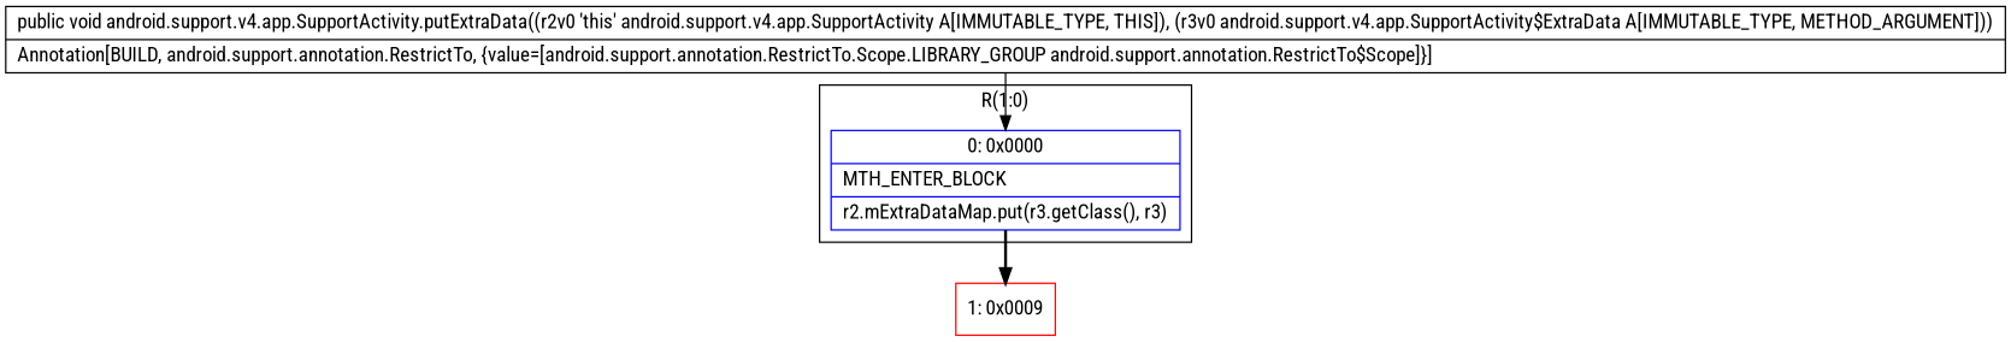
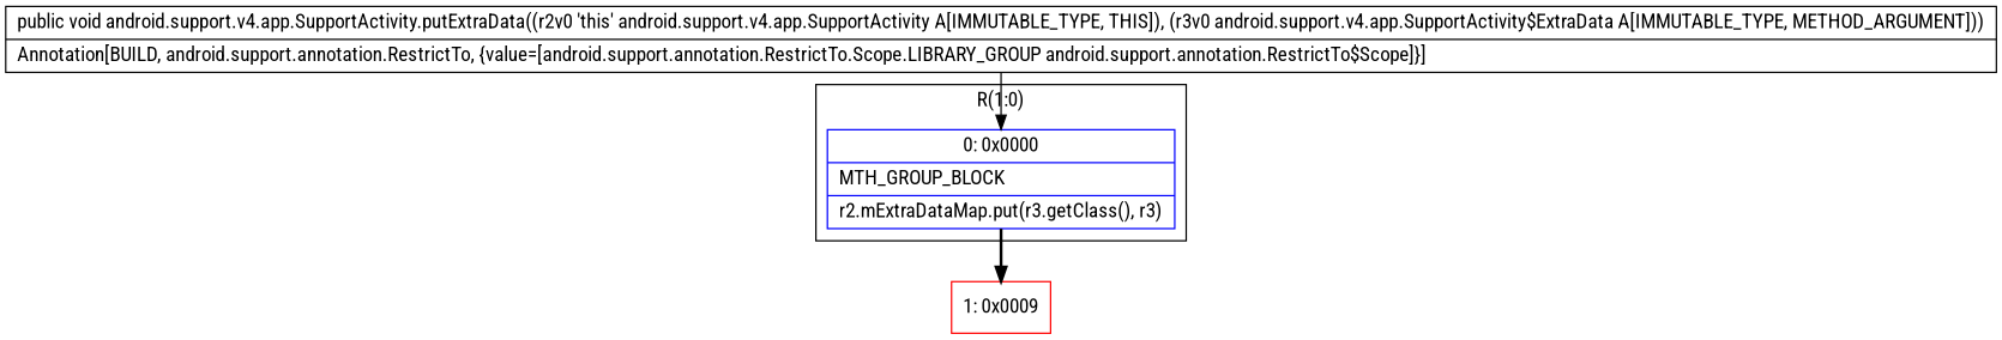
  digraph {
    fontname="Roboto Condensed"
    node [shape=record fontname="Roboto Condensed"]
    edge [fontname="Roboto Condensed"]
-   n1 [color=blue label="{0\:\ 0x0000|MTH_ENTER_BLOCK\l|r2.mExtraDataMap.put(r3.getClass(), r3)\l}"]
+   n1 [color=blue label="{0\:\ 0x0000|MTH_GROUP_BLOCK\l|r2.mExtraDataMap.put(r3.getClass(), r3)\l}"]
    n2 [color=red label="{1\:\ 0x0009}"]
    n3 [label="{public void android.support.v4.app.SupportActivity.putExtraData((r2v0 'this' android.support.v4.app.SupportActivity A[IMMUTABLE_TYPE, THIS]), (r3v0 android.support.v4.app.SupportActivity$ExtraData A[IMMUTABLE_TYPE, METHOD_ARGUMENT]))  | Annotation[BUILD, android.support.annotation.RestrictTo, \{value=[android.support.annotation.RestrictTo.Scope.LIBRARY_GROUP android.support.annotation.RestrictTo$Scope]\}]\l}"]
    subgraph cluster_1 {
      label="R(1:0)"
      n1
    }
    n1 -> n2 [style=bold]
    n3 -> n1 [style=solid]
  }
